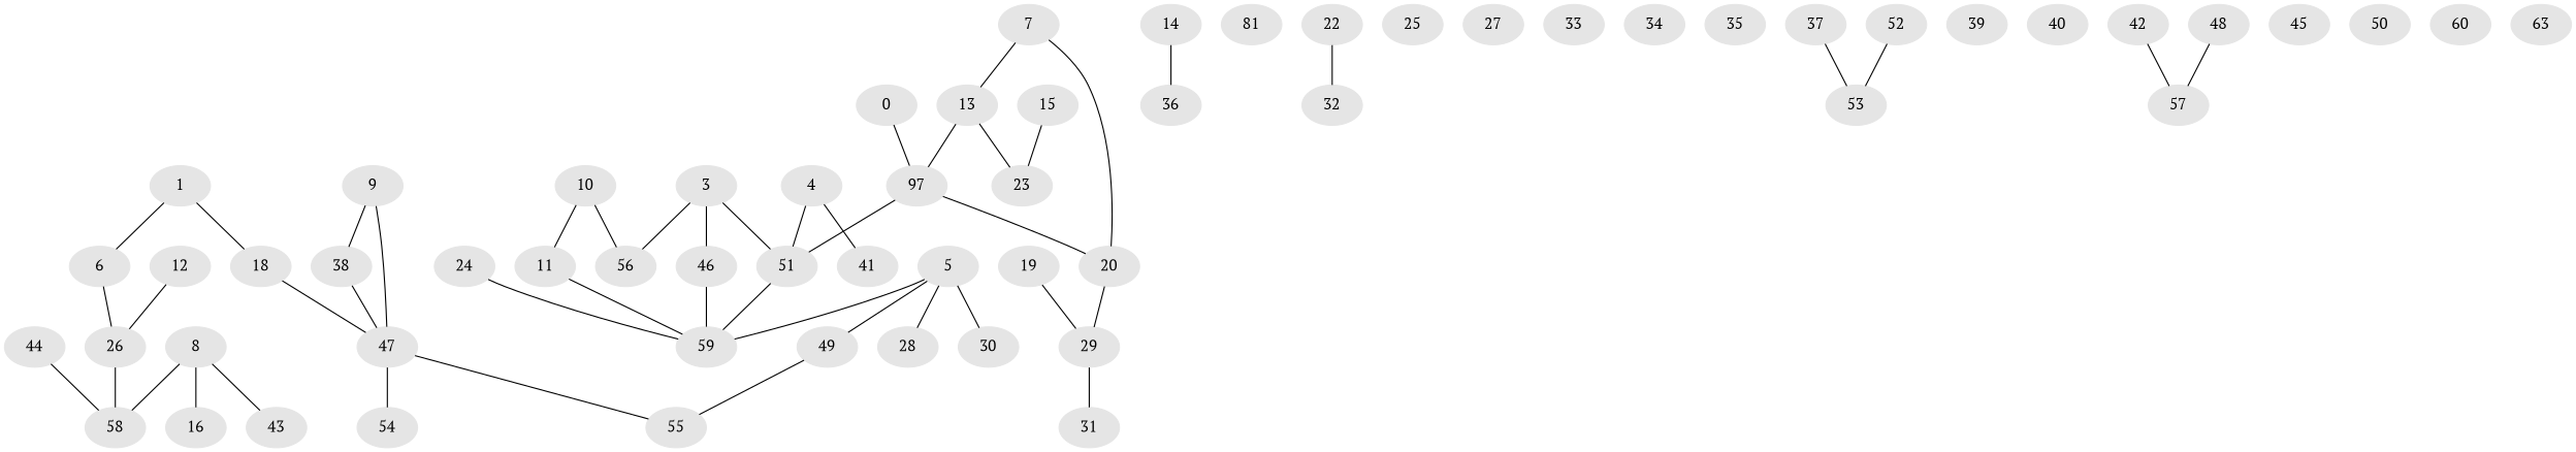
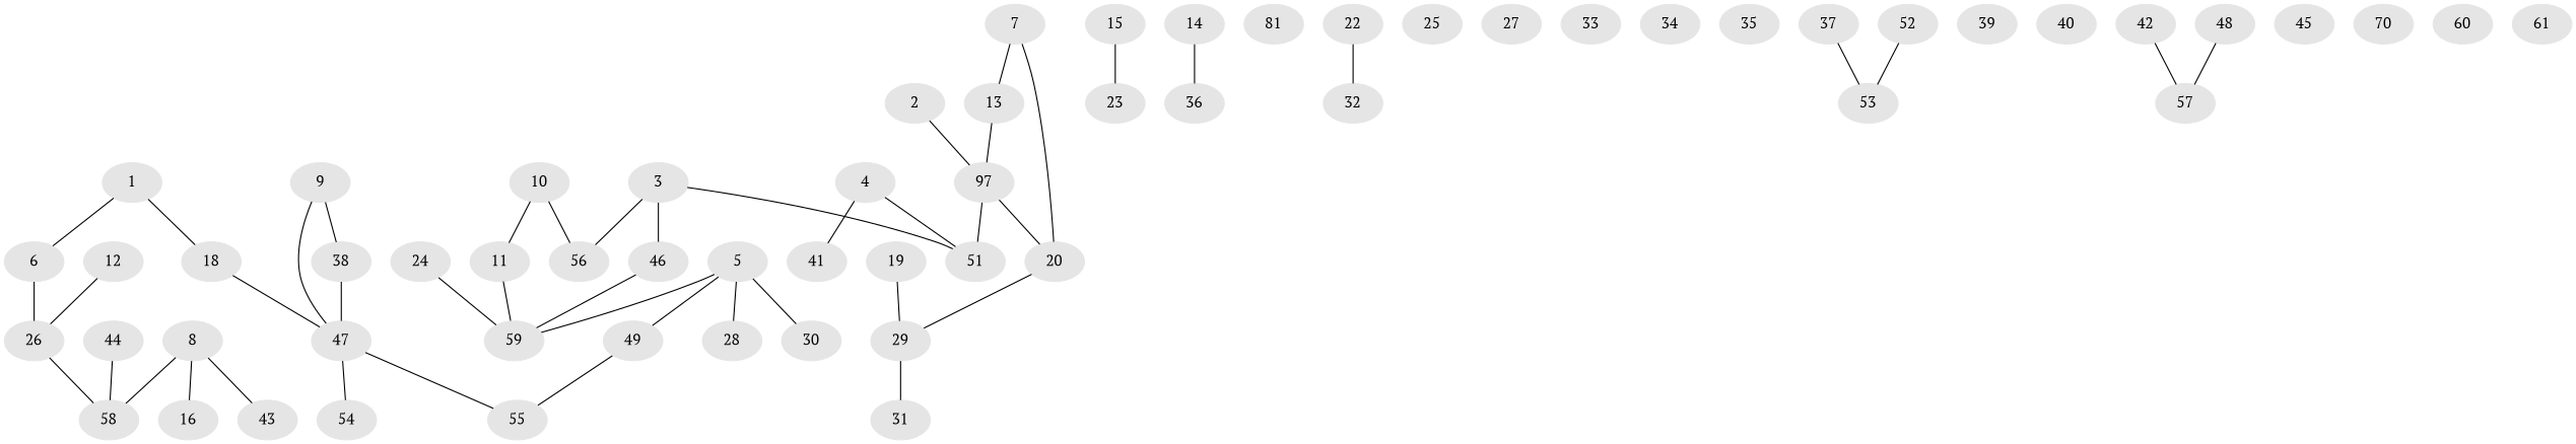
  graph {
    fontname="PT Serif"
    node [color=gray90 fontname="PT Serif" style=filled]
    edge [fontname="PT Serif"]
    1
    6
    18
    26
    47
    n6 [label=97]
-   2 [label=0]
+   2
    51
    20
    3
    46
    56
    59
    4
    41
    5
    28
    30
    49
    55
    58
    7
    13
    23
    29
    8
    16
    43
    9
    38
    54
    10
    11
    12
    14
    36
    15
    19
    31
    n40 [label=81]
    22
    32
    24
    25
    27
    33
    34
    35
    37
    53
    39
    40
    42
    57
    44
    45
    48
-   50
+   50 [label=70]
    52
    60
-   61 [label=63]
+   61
    1 -- 6
    1 -- 18
    6 -- 26
    18 -- 47
    26 -- 58
    47 -- 55
    47 -- 54
    n6 -- 51
    n6 -- 20
    2 -- n6
-   51 -- 59
    20 -- 29
    3 -- 51
    3 -- 46
    3 -- 56
    46 -- 59
    4 -- 51
    4 -- 41
    5 -- 59
    5 -- 28
    5 -- 30
    5 -- 49
    49 -- 55
    7 -- 20
    7 -- 13
    13 -- n6
-   13 -- 23
    29 -- 31
    8 -- 58
    8 -- 16
    8 -- 43
    9 -- 47
    9 -- 38
    38 -- 47
    10 -- 56
    10 -- 11
    11 -- 59
    12 -- 26
    14 -- 36
    15 -- 23
    19 -- 29
    22 -- 32
    24 -- 59
    37 -- 53
    42 -- 57
    44 -- 58
    48 -- 57
    52 -- 53
  }
